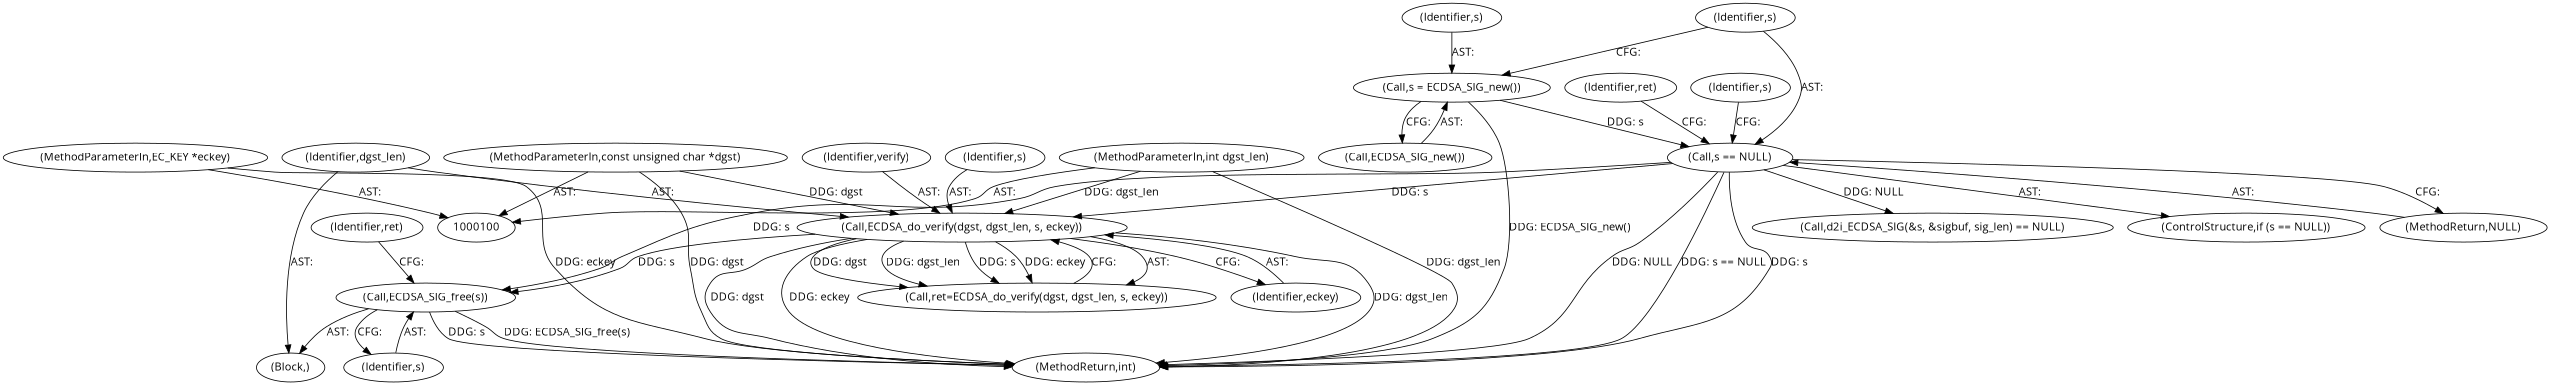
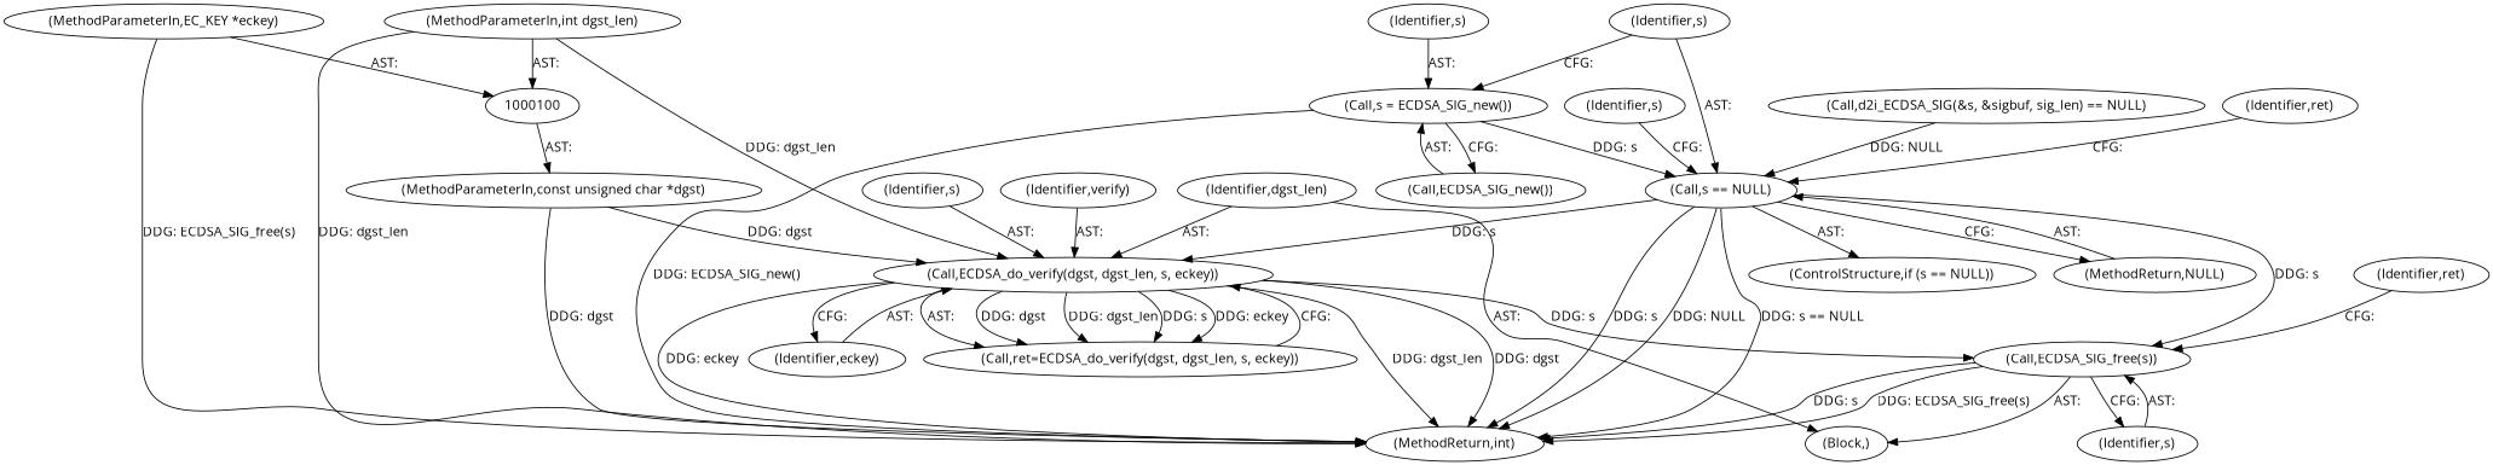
  digraph {
    fontname="Open Sans"
    node [fontname="Open Sans"]
    edge [fontname="Open Sans"]
    n1 [label="(Call,ECDSA_SIG_free(s))"]
    n2 [label="(MethodReturn,int)"]
    n3 [label="(Identifier,s)"]
    n4 [label="(Block,)"]
    n5 [label="(Call,ECDSA_do_verify(dgst, dgst_len, s, eckey))"]
    n6 [label="(Identifier,eckey)"]
    n7 [label="(Call,ret=ECDSA_do_verify(dgst, dgst_len, s, eckey))"]
    n8 [label="(MethodParameterIn,const unsigned char *dgst)"]
    1000100
    n10 [label="(MethodParameterIn,int dgst_len)"]
    n11 [label="(Call,s == NULL)"]
    n12 [label="(Call,d2i_ECDSA_SIG(&s, &sigbuf, sig_len) == NULL)"]
    n13 [label="(ControlStructure,if (s == NULL))"]
    n14 [label="(MethodReturn,NULL)"]
    n15 [label="(Call,s = ECDSA_SIG_new())"]
    n16 [label="(Call,ECDSA_SIG_new())"]
    n17 [label="(MethodParameterIn,EC_KEY *eckey)"]
    n18 [label="(Identifier,s)"]
    n19 [label="(Identifier,s)"]
    n20 [label="(Identifier,dgst_len)"]
    n21 [label="(Identifier,ret)"]
    n22 [label="(Identifier,ret)"]
    n23 [label="(Identifier,verify)"]
    n24 [label="(Identifier,s)"]
    n25 [label="(Identifier,s)"]
    n1 -> n2 [label="DDG: s"]
    n1 -> n2 [label="DDG: ECDSA_SIG_free(s)"]
    n1 -> n3 [label="CFG: "]
    n1 -> n4 [label="AST: "]
    n3 -> n1 [label="AST: "]
    n5 -> n1 [label="DDG: s"]
    n5 -> n2 [label="DDG: dgst"]
    n5 -> n2 [label="DDG: eckey"]
    n5 -> n2 [label="DDG: dgst_len"]
    n5 -> n6 [label="CFG: "]
    n5 -> n7 [label="AST: "]
    n5 -> n7 [label="DDG: dgst"]
    n5 -> n7 [label="DDG: dgst_len"]
    n5 -> n7 [label="DDG: s"]
    n5 -> n7 [label="DDG: eckey"]
    n6 -> n5 [label="AST: "]
    n7 -> n5 [label="CFG: "]
    n8 -> n2 [label="DDG: dgst"]
    n8 -> n5 [label="DDG: dgst"]
-   n8 -> 1000100 [label="AST: "]
+   1000100 -> n8 [label="AST: "]
    n10 -> n2 [label="DDG: dgst_len"]
    n10 -> n5 [label="DDG: dgst_len"]
    n10 -> 1000100 [label="AST: "]
    n11 -> n1 [label="DDG: s"]
    n11 -> n2 [label="DDG: s == NULL"]
    n11 -> n2 [label="DDG: s"]
    n11 -> n2 [label="DDG: NULL"]
    n11 -> n5 [label="DDG: s"]
-   n11 -> n12 [label="DDG: NULL"]
+   n12 -> n11 [label="DDG: NULL"]
    n11 -> n13 [label="AST: "]
    n11 -> n14 [label="CFG: "]
    n14 -> n11 [label="AST: "]
    n15 -> n2 [label="DDG: ECDSA_SIG_new()"]
    n15 -> n11 [label="DDG: s"]
    n15 -> n16 [label="CFG: "]
    n16 -> n15 [label="AST: "]
-   n17 -> n2 [label="DDG: eckey"]
+   n17 -> n2 [label="DDG: ECDSA_SIG_free(s)"]
    n17 -> 1000100 [label="AST: "]
    n18 -> n15 [label="AST: "]
    n19 -> n11 [label="AST: "]
    n19 -> n15 [label="CFG: "]
    n20 -> n4 [label="AST: "]
    n20 -> n5 [label="AST: "]
    n21 -> n11 [label="CFG: "]
    n22 -> n1 [label="CFG: "]
    n23 -> n5 [label="AST: "]
    n24 -> n11 [label="CFG: "]
    n25 -> n5 [label="AST: "]
  }
